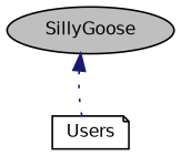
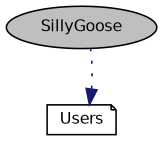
  digraph {
    node [color=black fontname=Helvetica fontsize=10 style=filled]
    n1 [fillcolor=grey75 fontcolor=black height=0.2 label=SillyGoose shape=ellipse width=0.4]
    n2 [fillcolor=white height=0.2 label=Users shape=note width=0.4]
-   n1 -> n2 [color=midnightblue dir=back fontname=Helvetica fontsize=10 labelfontname=Helvetica labelfontsize=10 style=dotted]
+   n2 -> n1 [color=midnightblue dir=back fontname=Helvetica fontsize=10 labelfontname=Helvetica labelfontsize=10 style=dotted]
  }
